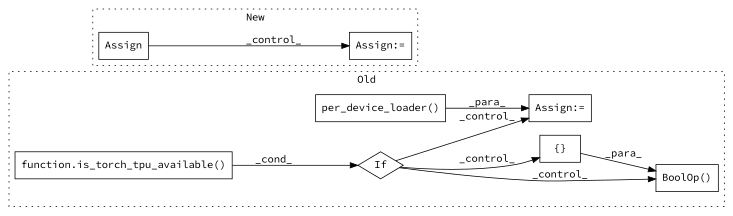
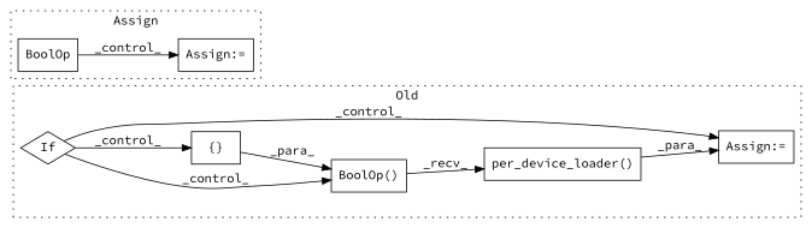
  digraph {
    fontname="Source Code Pro"
    rankdir=LR
    node [a=75 fontname="Source Code Pro" l=3 shape=box]
    edge [fontname="Source Code Pro"]
    n1 [l="18,1" label="BoolOp()" s="39633,39676"]
    n2 [a=96 label=If s=39579 shape=diamond]
    n3 [a=59 l="1,0" label="{}" s="39663,39675"]
    n4 [l="63,1" label="per_device_loader()" s="39633,39707"]
-   n5 [l=24 label="function.is_torch_tpu_available()" s=39582]
    n6 [a=68 label="Assign:=" s=39630]
-   n7 [a=72 l=64 label=Assign s=34853]
+   n7 [a=72 l=64 label=BoolOp s=34853]
    n8 [a=68 label="Assign:=" s=35408]
    subgraph cluster_1 {
      label=Old
      style=dotted
      n1
      n2
      n3
      n4
-     n5
      n6
    }
    subgraph cluster_2 {
-     label=New
+     label=Assign
      style=dotted
      n7
      n8
    }
+   n1 -> n4 [label=_recv_]
    n2 -> n1 [label=_control_]
    n2 -> n3 [label=_control_]
    n2 -> n6 [label=_control_]
    n3 -> n1 [label=_para_]
    n4 -> n6 [label=_para_]
-   n5 -> n2 [label=_cond_]
    n7 -> n8 [label=_control_]
  }
